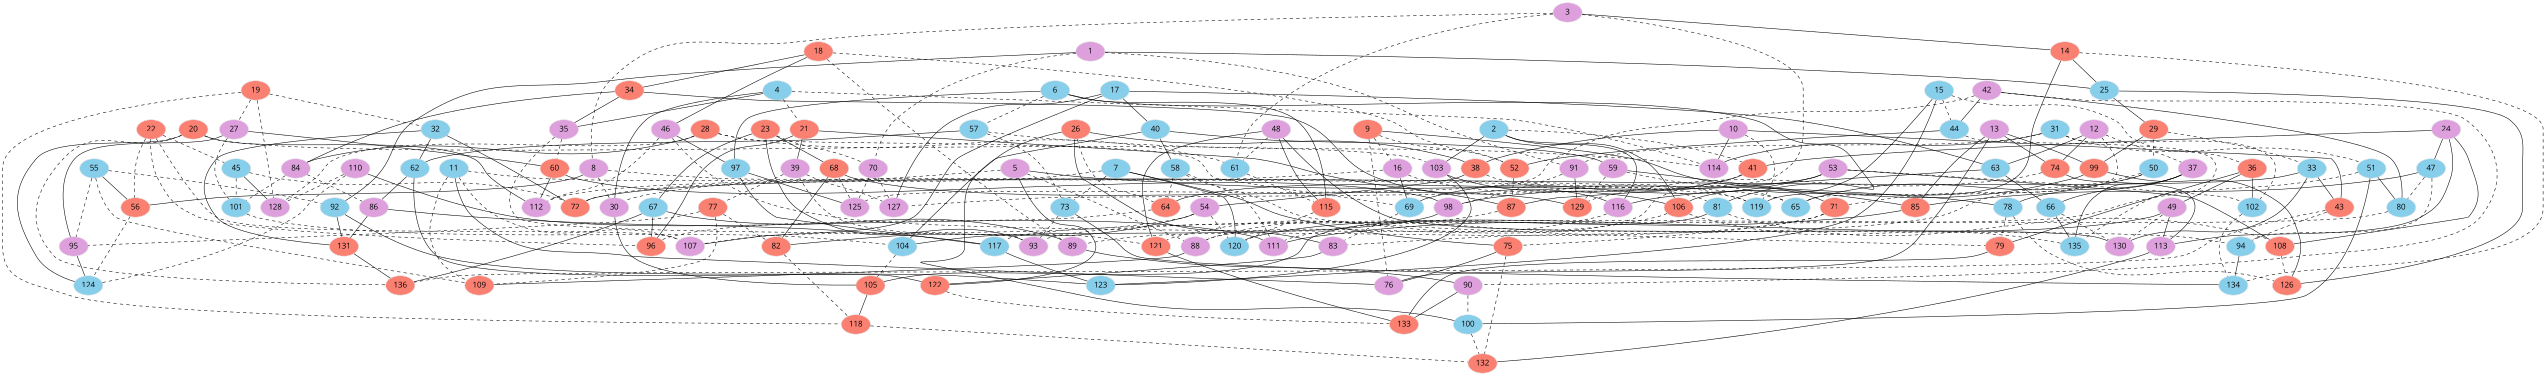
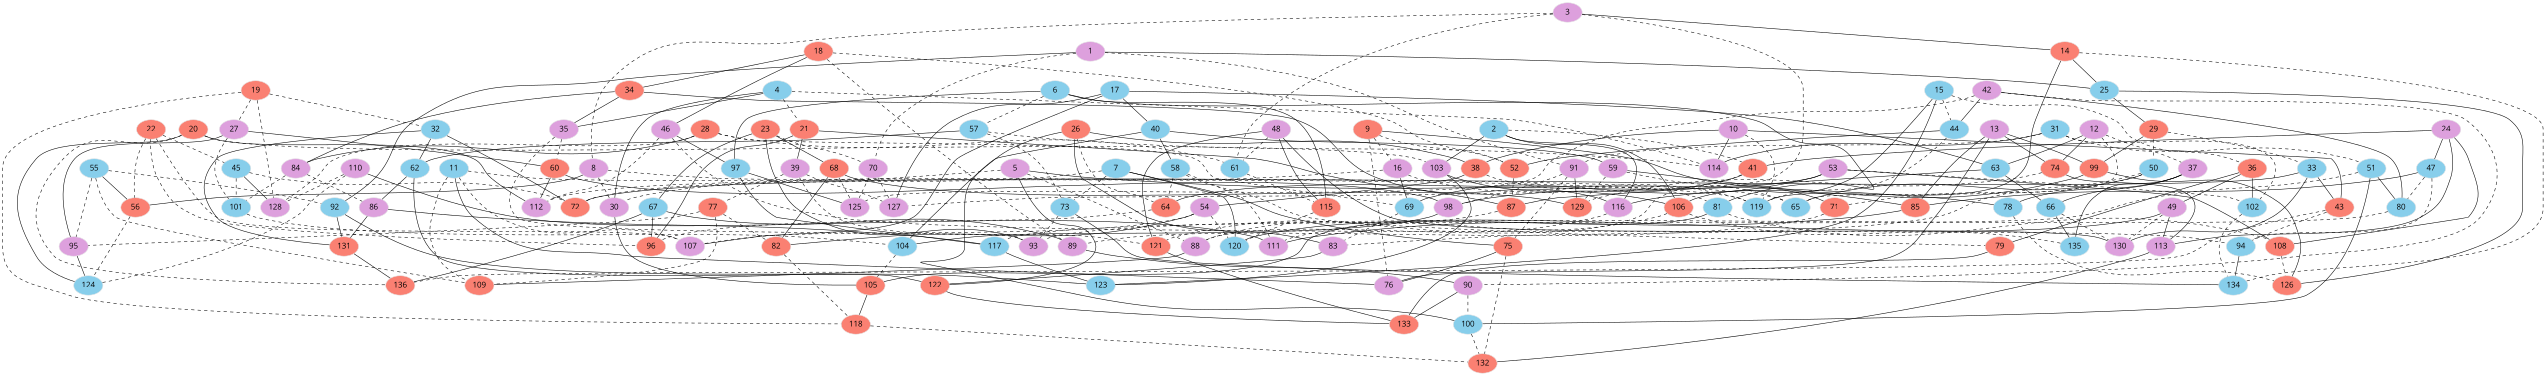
  graph {
    fontname="Open Sans"
    node [color=gray90 fillcolor=salmon fontname="Open Sans" style=filled]
    edge [fontname="Open Sans" style=solid]
    1 [fillcolor=plum]
    25 [fillcolor=skyblue]
    70 [fillcolor=plum]
    91 [fillcolor=plum]
    92 [fillcolor=skyblue]
    29
    126
    127 [fillcolor=plum]
    125 [fillcolor=plum]
    98 [fillcolor=plum]
    129
    123 [fillcolor=skyblue]
    131
    2 [fillcolor=skyblue]
    41
    103 [fillcolor=plum]
    106
    116 [fillcolor=plum]
    88 [fillcolor=plum]
    69 [fillcolor=skyblue]
    135 [fillcolor=skyblue]
    111 [fillcolor=plum]
    121
    3 [fillcolor=plum]
    8 [fillcolor=plum]
    14
    61 [fillcolor=skyblue]
    30 [fillcolor=plum]
    56
    119 [fillcolor=skyblue]
    134 [fillcolor=skyblue]
    115
    4 [fillcolor=skyblue]
    21
    35 [fillcolor=plum]
    114 [fillcolor=plum]
    39 [fillcolor=plum]
    87
    96
    105
    93 [fillcolor=plum]
    60
    5 [fillcolor=plum]
    78 [fillcolor=skyblue]
    112 [fillcolor=plum]
    122
    79
    109
    133
    6 [fillcolor=skyblue]
    57 [fillcolor=skyblue]
    81 [fillcolor=skyblue]
    97 [fillcolor=skyblue]
    73 [fillcolor=skyblue]
    62 [fillcolor=skyblue]
    108
    117 [fillcolor=skyblue]
    120 [fillcolor=skyblue]
    7 [fillcolor=skyblue]
    72
    75
    76 [fillcolor=plum]
    132
    124 [fillcolor=skyblue]
    16 [fillcolor=plum]
    9
    52
    71
    89 [fillcolor=plum]
    10 [fillcolor=plum]
    38
    43
    54 [fillcolor=plum]
    136
    94 [fillcolor=skyblue]
    11 [fillcolor=skyblue]
    65 [fillcolor=skyblue]
    107 [fillcolor=plum]
    12 [fillcolor=plum]
    37 [fillcolor=plum]
    63 [fillcolor=skyblue]
    74
    66 [fillcolor=skyblue]
    113 [fillcolor=plum]
    13 [fillcolor=plum]
    85
    99
    15 [fillcolor=skyblue]
    36
    44 [fillcolor=skyblue]
    102 [fillcolor=skyblue]
    49 [fillcolor=plum]
    83 [fillcolor=plum]
    17 [fillcolor=skyblue]
    40 [fillcolor=skyblue]
    58 [fillcolor=skyblue]
    59 [fillcolor=plum]
    104 [fillcolor=skyblue]
    18
    34
    46 [fillcolor=plum]
    84 [fillcolor=plum]
    90 [fillcolor=plum]
    27 [fillcolor=plum]
    19
    32 [fillcolor=skyblue]
    118
    128 [fillcolor=plum]
    95 [fillcolor=plum]
    101 [fillcolor=skyblue]
    20
    77
    22
    45 [fillcolor=skyblue]
    23
    67 [fillcolor=skyblue]
    68
    82
    24 [fillcolor=plum]
    47 [fillcolor=skyblue]
    80 [fillcolor=skyblue]
    33 [fillcolor=skyblue]
    50 [fillcolor=skyblue]
    26
    64
    100 [fillcolor=skyblue]
    28
    86 [fillcolor=plum]
    130 [fillcolor=plum]
    31 [fillcolor=skyblue]
    51 [fillcolor=skyblue]
    42 [fillcolor=plum]
    48 [fillcolor=plum]
    53 [fillcolor=plum]
    55 [fillcolor=skyblue]
    110 [fillcolor=plum]
    1 -- 25
    1 -- 70 [style=dashed]
    1 -- 91 [style=dashed]
    1 -- 92
    25 -- 29
    25 -- 126
    70 -- 127 [style=dashed]
    70 -- 125 [style=dashed]
    91 -- 98 [style=dashed]
    91 -- 129
    92 -- 123
    92 -- 131
    29 -- 99
    29 -- 33 [style=dashed]
    29 -- 50 [style=dashed]
    98 -- 104
    131 -- 136
    2 -- 41 [style=dashed]
    2 -- 103
    2 -- 106
    2 -- 116
    41 -- 88 [style=dashed]
    41 -- 69
    103 -- 123
    103 -- 106
    106 -- 135 [style=dashed]
    106 -- 111 [style=dashed]
    116 -- 121 [style=dashed]
    88 -- 109
    69 -- 83 [style=dashed]
    121 -- 133
    3 -- 127 [style=dashed]
    3 -- 8 [style=dashed]
    3 -- 14
    3 -- 61 [style=dashed]
    8 -- 30 [style=dashed]
    8 -- 56
    8 -- 119 [style=dashed]
    14 -- 25
    14 -- 119
    14 -- 134 [style=dashed]
    61 -- 115 [style=dashed]
    30 -- 105
    56 -- 124 [style=dashed]
    115 -- 120 [style=dashed]
    4 -- 30
    4 -- 21 [style=dashed]
    4 -- 35
    4 -- 114 [style=dashed]
    21 -- 39
    21 -- 87
    21 -- 96
    35 -- 93 [style=dashed]
    35 -- 60 [style=dashed]
    39 -- 127 [style=dashed]
    39 -- 121 [style=dashed]
    39 -- 77 [style=dashed]
    87 -- 88 [style=dashed]
    105 -- 118
    60 -- 98
    60 -- 112
    5 -- 88 [style=dashed]
    5 -- 78
    5 -- 112 [style=dashed]
    5 -- 122
    78 -- 126 [style=dashed]
-   78 -- 79 [style=dashed]
-   122 -- 133 [style=dashed]
+   122 -- 133
    79 -- 133
    6 -- 115
    6 -- 57 [style=dashed]
    6 -- 81
    6 -- 97
    57 -- 114 [style=dashed]
    57 -- 73 [style=dashed]
    57 -- 62
    81 -- 105
    81 -- 108 [style=dashed]
    97 -- 125
    97 -- 117
    73 -- 134
    73 -- 93 [style=dashed]
    62 -- 122
    62 -- 86
    108 -- 126 [style=dashed]
    117 -- 123
    7 -- 73 [style=dashed]
    7 -- 120
    7 -- 72 [style=dashed]
    7 -- 75
    75 -- 76
    75 -- 132 [style=dashed]
    16 -- 69
    16 -- 30 [style=dashed]
    16 -- 119 [style=dashed]
    9 -- 76 [style=dashed]
    9 -- 16 [style=dashed]
    9 -- 52 [style=dashed]
    9 -- 71
    52 -- 87 [style=dashed]
-   71 -- 75 [style=dashed]
+   91 -- 75 [style=dashed]
    71 -- 89 [style=dashed]
    89 -- 90
    10 -- 119 [style=dashed]
    10 -- 114
    10 -- 38
    10 -- 43
    38 -- 81 [style=dashed]
    38 -- 54
    43 -- 136 [style=dashed]
    43 -- 94 [style=dashed]
    54 -- 120 [style=dashed]
    54 -- 107 [style=dashed]
    54 -- 82
    94 -- 134
    11 -- 109 [style=dashed]
    11 -- 76
    11 -- 65 [style=dashed]
    11 -- 107 [style=dashed]
    12 -- 65 [style=dashed]
    12 -- 37 [style=dashed]
    12 -- 63
    12 -- 74
    37 -- 135
    37 -- 78
    37 -- 66
    63 -- 87
    63 -- 66
    74 -- 129 [style=dashed]
    74 -- 113
    66 -- 135
    66 -- 130 [style=dashed]
    113 -- 132
    13 -- 76
    13 -- 74
    13 -- 85
    13 -- 99
    85 -- 111
    99 -- 126
    99 -- 116
    15 -- 123
    15 -- 106
    15 -- 36 [style=dashed]
    15 -- 44 [style=dashed]
    36 -- 79
    36 -- 102
    36 -- 49
-   44 -- 135 [style=dashed]
+   44 -- 119 [style=dashed]
    44 -- 52
    102 -- 134 [style=dashed]
    49 -- 120
    49 -- 113
    49 -- 130 [style=dashed]
    83 -- 122
    17 -- 127
    17 -- 107
    17 -- 63
    17 -- 40
    40 -- 58
    40 -- 59
    40 -- 104
    58 -- 111 [style=dashed]
    58 -- 79 [style=dashed]
    58 -- 64 [style=dashed]
    59 -- 129 [style=dashed]
    59 -- 65 [style=dashed]
    59 -- 85
    104 -- 105 [style=dashed]
    18 -- 52 [style=dashed]
    18 -- 89 [style=dashed]
    18 -- 34
    18 -- 46
    34 -- 116
    34 -- 35
    34 -- 84
    46 -- 112 [style=dashed]
    46 -- 97
    46 -- 94 [style=dashed]
    84 -- 101 [style=dashed]
    84 -- 86 [style=dashed]
    90 -- 133
    90 -- 100 [style=dashed]
    27 -- 60
    27 -- 95
    27 -- 101 [style=dashed]
    19 -- 27 [style=dashed]
    19 -- 32 [style=dashed]
    19 -- 118 [style=dashed]
    19 -- 128 [style=dashed]
    32 -- 131
    32 -- 62
    32 -- 72
    118 -- 132 [style=dashed]
    95 -- 124
    101 -- 104 [style=dashed]
    20 -- 103 [style=dashed]
    20 -- 112
    20 -- 124
    20 -- 136 [style=dashed]
    77 -- 109 [style=dashed]
    77 -- 95 [style=dashed]
    77 -- 82 [style=dashed]
    22 -- 56 [style=dashed]
    22 -- 96 [style=dashed]
    22 -- 107 [style=dashed]
    22 -- 45 [style=dashed]
    45 -- 72 [style=dashed]
    45 -- 128
    45 -- 101 [style=dashed]
    23 -- 70 [style=dashed]
    23 -- 93
    23 -- 67
    23 -- 68
    67 -- 96
    67 -- 89
    67 -- 136
    68 -- 125 [style=dashed]
    68 -- 129
    68 -- 82
    82 -- 118 [style=dashed]
    24 -- 41
    24 -- 108
    24 -- 113
    24 -- 47
    47 -- 94 [style=dashed]
    47 -- 85
    47 -- 80 [style=dashed]
    80 -- 93 [style=dashed]
    33 -- 72
    33 -- 43
    33 -- 130
    50 -- 71 [style=dashed]
    50 -- 65
    50 -- 83 [style=dashed]
    26 -- 38
    26 -- 83
    26 -- 64 [style=dashed]
    26 -- 100
    64 -- 96 [style=dashed]
    100 -- 132 [style=dashed]
    28 -- 69 [style=dashed]
    28 -- 61 [style=dashed]
    28 -- 84
    28 -- 128 [style=dashed]
    86 -- 131
    86 -- 117
    31 -- 91 [style=dashed]
    31 -- 114
    31 -- 102 [style=dashed]
    31 -- 51 [style=dashed]
    51 -- 117 [style=dashed]
    51 -- 80
    51 -- 100
    42 -- 125 [style=dashed]
    42 -- 44
    42 -- 90 [style=dashed]
    42 -- 80
    48 -- 121
    48 -- 61 [style=dashed]
    48 -- 115
    48 -- 130
    53 -- 98
    53 -- 108
    53 -- 102 [style=dashed]
    53 -- 64
    55 -- 92 [style=dashed]
    55 -- 56
    55 -- 109 [style=dashed]
    55 -- 95 [style=dashed]
    110 -- 111
    110 -- 124 [style=dashed]
    110 -- 128 [style=dashed]
  }
